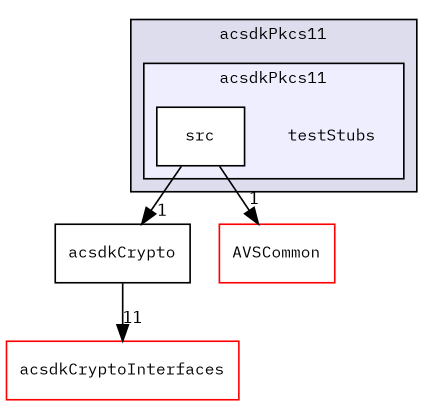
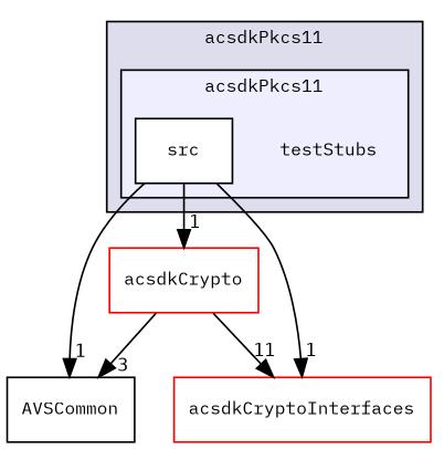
  digraph {
    compound=true
    fontname="IBM Plex Mono"
    node [fontname="IBM Plex Mono" fontsize=10 shape=box color=red fillcolor=white style=filled]
    edge [headlabel=1 labeldistance=1.5 labelfontname=Helvetica labelfontsize=10 fontname="IBM Plex Mono"]
    n1 [label=testStubs shape=plaintext color="" fillcolor="" style=""]
    n2 [color=black label=src]
-   n3 [color=black label=acsdkCrypto]
-   n4 [label=AVSCommon]
+   n3 [label=acsdkCrypto]
+   n4 [color=black label=AVSCommon]
    n5 [label=acsdkCryptoInterfaces]
    subgraph cluster_1 {
      bgcolor="#ddddee"
      fontsize=10
      label=acsdkPkcs11
      pencolor=black
      subgraph cluster_2 {
        bgcolor="#eeeeff"
        fontsize=10
        pencolor=black
        n1
        n2
      }
    }
    n2 -> n3
    n2 -> n4
+   n2 -> n5
+   n3 -> n4 [headlabel=3]
    n3 -> n5 [headlabel=11]
  }
